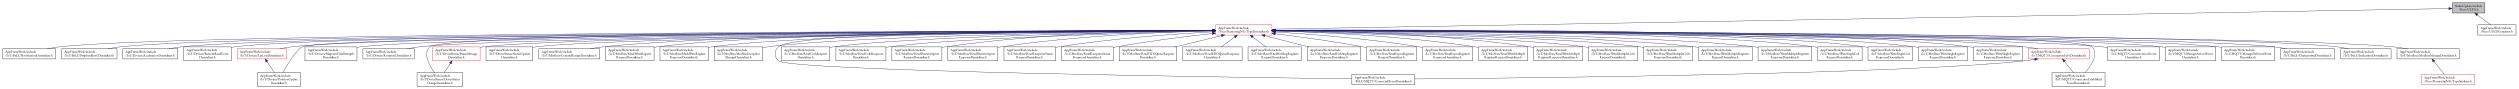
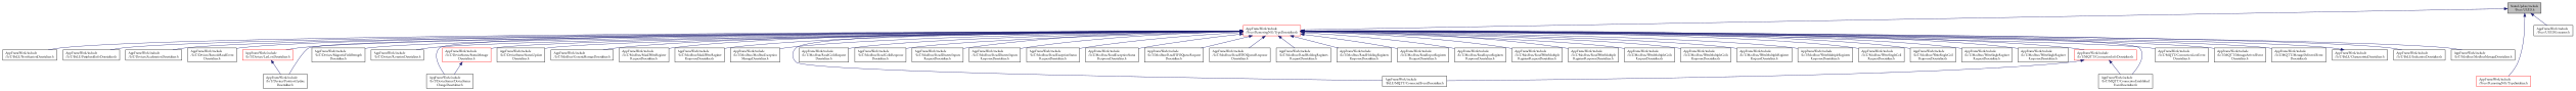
  digraph {
    fontname="EB Garamond"
    node [color=black fillcolor=white fontname="EB Garamond" fontsize=10 shape=record style=filled]
    edge [color=midnightblue dir=back fontname="EB Garamond" fontsize=10 labelfontname=Helvetica labelfontsize=10 style=solid]
    n1 [fillcolor=grey75 fontcolor=black height=0.2 label="StatusUpdate/include\l/Poco/UUID.h" width=0.4]
    n2 [color=red height=0.2 label="AppFrameWork/include\l/Poco/RemotingNG/TypeDeserializer.h" width=0.4]
    n3 [color=red height=0.2 label="AppFrameWork/include\l/Poco/RemotingNG/TypeSerializer.h" width=0.4]
    n4 [height=0.2 label="AppFrameWork/include\l/Poco/UUIDGenerator.h" width=0.4]
    n5 [height=0.2 label="AppFrameWork/include\l/IoT/BtLE/CharacteristicDeserializer.h" width=0.4]
    n6 [height=0.2 label="AppFrameWork/include\l/IoT/BtLE/IndicationDeserializer.h" width=0.4]
    n7 [height=0.2 label="AppFrameWork/include\l/IoT/BtLE/NotificationDeserializer.h" width=0.4]
    n8 [height=0.2 label="AppFrameWork/include\l/IoT/BtLE/PeripheralInfoDeserializer.h" width=0.4]
    n9 [height=0.2 label="AppFrameWork/include\l/IoT/Devices/AccelerationDeserializer.h" width=0.4]
    n10 [height=0.2 label="AppFrameWork/include\l/IoT/Devices/BarcodeReadEvent\lDeserializer.h" width=0.4]
    n11 [color=red height=0.2 label="AppFrameWork/include\l/IoT/Devices/LatLonDeserializer.h" width=0.4]
    n12 [height=0.2 label="AppFrameWork/include\l/IoT/Devices/PositionUpdate\lDeserializer.h" width=0.4]
    n13 [height=0.2 label="AppFrameWork/include\l/IoT/Devices/MagneticFieldStrength\lDeserializer.h" width=0.4]
    n14 [height=0.2 label="AppFrameWork/include\l/IoT/Devices/RotationDeserializer.h" width=0.4]
    n15 [height=0.2 label="AppFrameWork/include\l/IoT/DeviceStatus/DeviceStatus\lChangeDeserializer.h" width=0.4]
    n16 [color=red height=0.2 label="AppFrameWork/include\l/IoT/DeviceStatus/StatusMessage\lDeserializer.h" width=0.4]
    n17 [height=0.2 label="AppFrameWork/include\l/IoT/DeviceStatus/StatusUpdate\lDeserializer.h" width=0.4]
    n18 [height=0.2 label="AppFrameWork/include\l/IoT/Modbus/GenericMessageDeserializer.h" width=0.4]
    n19 [height=0.2 label="AppFrameWork/include\l/IoT/Modbus/MaskWriteRegister\lRequestDeserializer.h" width=0.4]
    n20 [height=0.2 label="AppFrameWork/include\l/IoT/Modbus/MaskWriteRegister\lResponseDeserializer.h" width=0.4]
    n21 [height=0.2 label="AppFrameWork/include\l/IoT/Modbus/ModbusException\lMessageDeserializer.h" width=0.4]
    n22 [height=0.2 label="AppFrameWork/include\l/IoT/Modbus/ModbusMessageDeserializer.h" width=0.4]
    n23 [height=0.2 label="AppFrameWork/include\l/IoT/Modbus/ReadCoilsRequest\lDeserializer.h" width=0.4]
    n24 [height=0.2 label="AppFrameWork/include\l/IoT/Modbus/ReadCoilsResponse\lDeserializer.h" width=0.4]
    n25 [height=0.2 label="AppFrameWork/include\l/IoT/Modbus/ReadDiscreteInputs\lRequestDeserializer.h" width=0.4]
    n26 [height=0.2 label="AppFrameWork/include\l/IoT/Modbus/ReadDiscreteInputs\lResponseDeserializer.h" width=0.4]
    n27 [height=0.2 label="AppFrameWork/include\l/IoT/Modbus/ReadExceptionStatus\lRequestDeserializer.h" width=0.4]
    n28 [height=0.2 label="AppFrameWork/include\l/IoT/Modbus/ReadExceptionStatus\lResponseDeserializer.h" width=0.4]
    n29 [height=0.2 label="AppFrameWork/include\l/IoT/Modbus/ReadFIFOQueueRequest\lDeserializer.h" width=0.4]
    n30 [height=0.2 label="AppFrameWork/include\l/IoT/Modbus/ReadFIFOQueueResponse\lDeserializer.h" width=0.4]
    n31 [height=0.2 label="AppFrameWork/include\l/IoT/Modbus/ReadHoldingRegisters\lRequestDeserializer.h" width=0.4]
    n32 [height=0.2 label="AppFrameWork/include\l/IoT/Modbus/ReadHoldingRegisters\lResponseDeserializer.h" width=0.4]
    n33 [height=0.2 label="AppFrameWork/include\l/IoT/Modbus/ReadInputRegisters\lRequestDeserializer.h" width=0.4]
    n34 [height=0.2 label="AppFrameWork/include\l/IoT/Modbus/ReadInputRegisters\lResponseDeserializer.h" width=0.4]
    n35 [height=0.2 label="AppFrameWork/include\l/IoT/Modbus/ReadWriteMultiple\lRegistersRequestDeserializer.h" width=0.4]
    n36 [height=0.2 label="AppFrameWork/include\l/IoT/Modbus/ReadWriteMultiple\lRegistersResponseDeserializer.h" width=0.4]
    n37 [height=0.2 label="AppFrameWork/include\l/IoT/Modbus/WriteMultipleCoils\lRequestDeserializer.h" width=0.4]
    n38 [height=0.2 label="AppFrameWork/include\l/IoT/Modbus/WriteMultipleCoils\lResponseDeserializer.h" width=0.4]
    n39 [height=0.2 label="AppFrameWork/include\l/IoT/Modbus/WriteMultipleRegisters\lRequestDeserializer.h" width=0.4]
    n40 [height=0.2 label="AppFrameWork/include\l/IoT/Modbus/WriteMultipleRegisters\lResponseDeserializer.h" width=0.4]
    n41 [height=0.2 label="AppFrameWork/include\l/IoT/Modbus/WriteSingleCoil\lRequestDeserializer.h" width=0.4]
    n42 [height=0.2 label="AppFrameWork/include\l/IoT/Modbus/WriteSingleCoil\lResponseDeserializer.h" width=0.4]
    n43 [height=0.2 label="AppFrameWork/include\l/IoT/Modbus/WriteSingleRegister\lRequestDeserializer.h" width=0.4]
    n44 [height=0.2 label="AppFrameWork/include\l/IoT/Modbus/WriteSingleRegister\lResponseDeserializer.h" width=0.4]
    n45 [height=0.2 label="AppFrameWork/include\l/BtLE/MQTT/ConnectedEventDeserializer.h" width=0.4]
    n46 [height=0.2 label="AppFrameWork/include\l/IoT/MQTT/ConnectionEstablished\lEventDeserializer.h" width=0.4]
    n47 [color=red height=0.2 label="AppFrameWork/include\l/IoT/MQTT/ConnectionInfoDeserializer.h" width=0.4]
    n48 [height=0.2 label="AppFrameWork/include\l/IoT/MQTT/ConnectionLostEvent\lDeserializer.h" width=0.4]
    n49 [height=0.2 label="AppFrameWork/include\l/IoT/MQTT/MessageArrivedEvent\lDeserializer.h" width=0.4]
    n50 [height=0.2 label="AppFrameWork/include\l/IoT/MQTT/MessageDeliveredEvent\lDeserializer.h" width=0.4]
    n1 -> n2
-   n22 -> n3
+   n1 -> n3
    n1 -> n4
-   n2 -> n5
+   n5 -> n2
    n2 -> n6
    n2 -> n7
    n2 -> n8
    n2 -> n9
    n2 -> n10
    n2 -> n11
    n2 -> n12
    n2 -> n13
    n2 -> n14
    n2 -> n15
    n2 -> n16
    n2 -> n17
    n2 -> n18
    n2 -> n19
    n2 -> n20
    n2 -> n21
    n2 -> n22
    n2 -> n23
    n2 -> n24
    n2 -> n25
    n2 -> n26
    n2 -> n27
    n2 -> n28
    n2 -> n29
    n2 -> n30
    n2 -> n31
    n2 -> n32
    n2 -> n33
    n2 -> n34
    n2 -> n35
    n2 -> n36
    n2 -> n37
    n2 -> n38
    n2 -> n39
    n2 -> n40
    n2 -> n41
    n2 -> n42
    n2 -> n43
    n2 -> n44
    n2 -> n45
    n2 -> n46
    n2 -> n47
    n2 -> n48
    n2 -> n49
    n2 -> n50
    n11 -> n12
    n16 -> n15
    n47 -> n45
    n47 -> n46
  }
